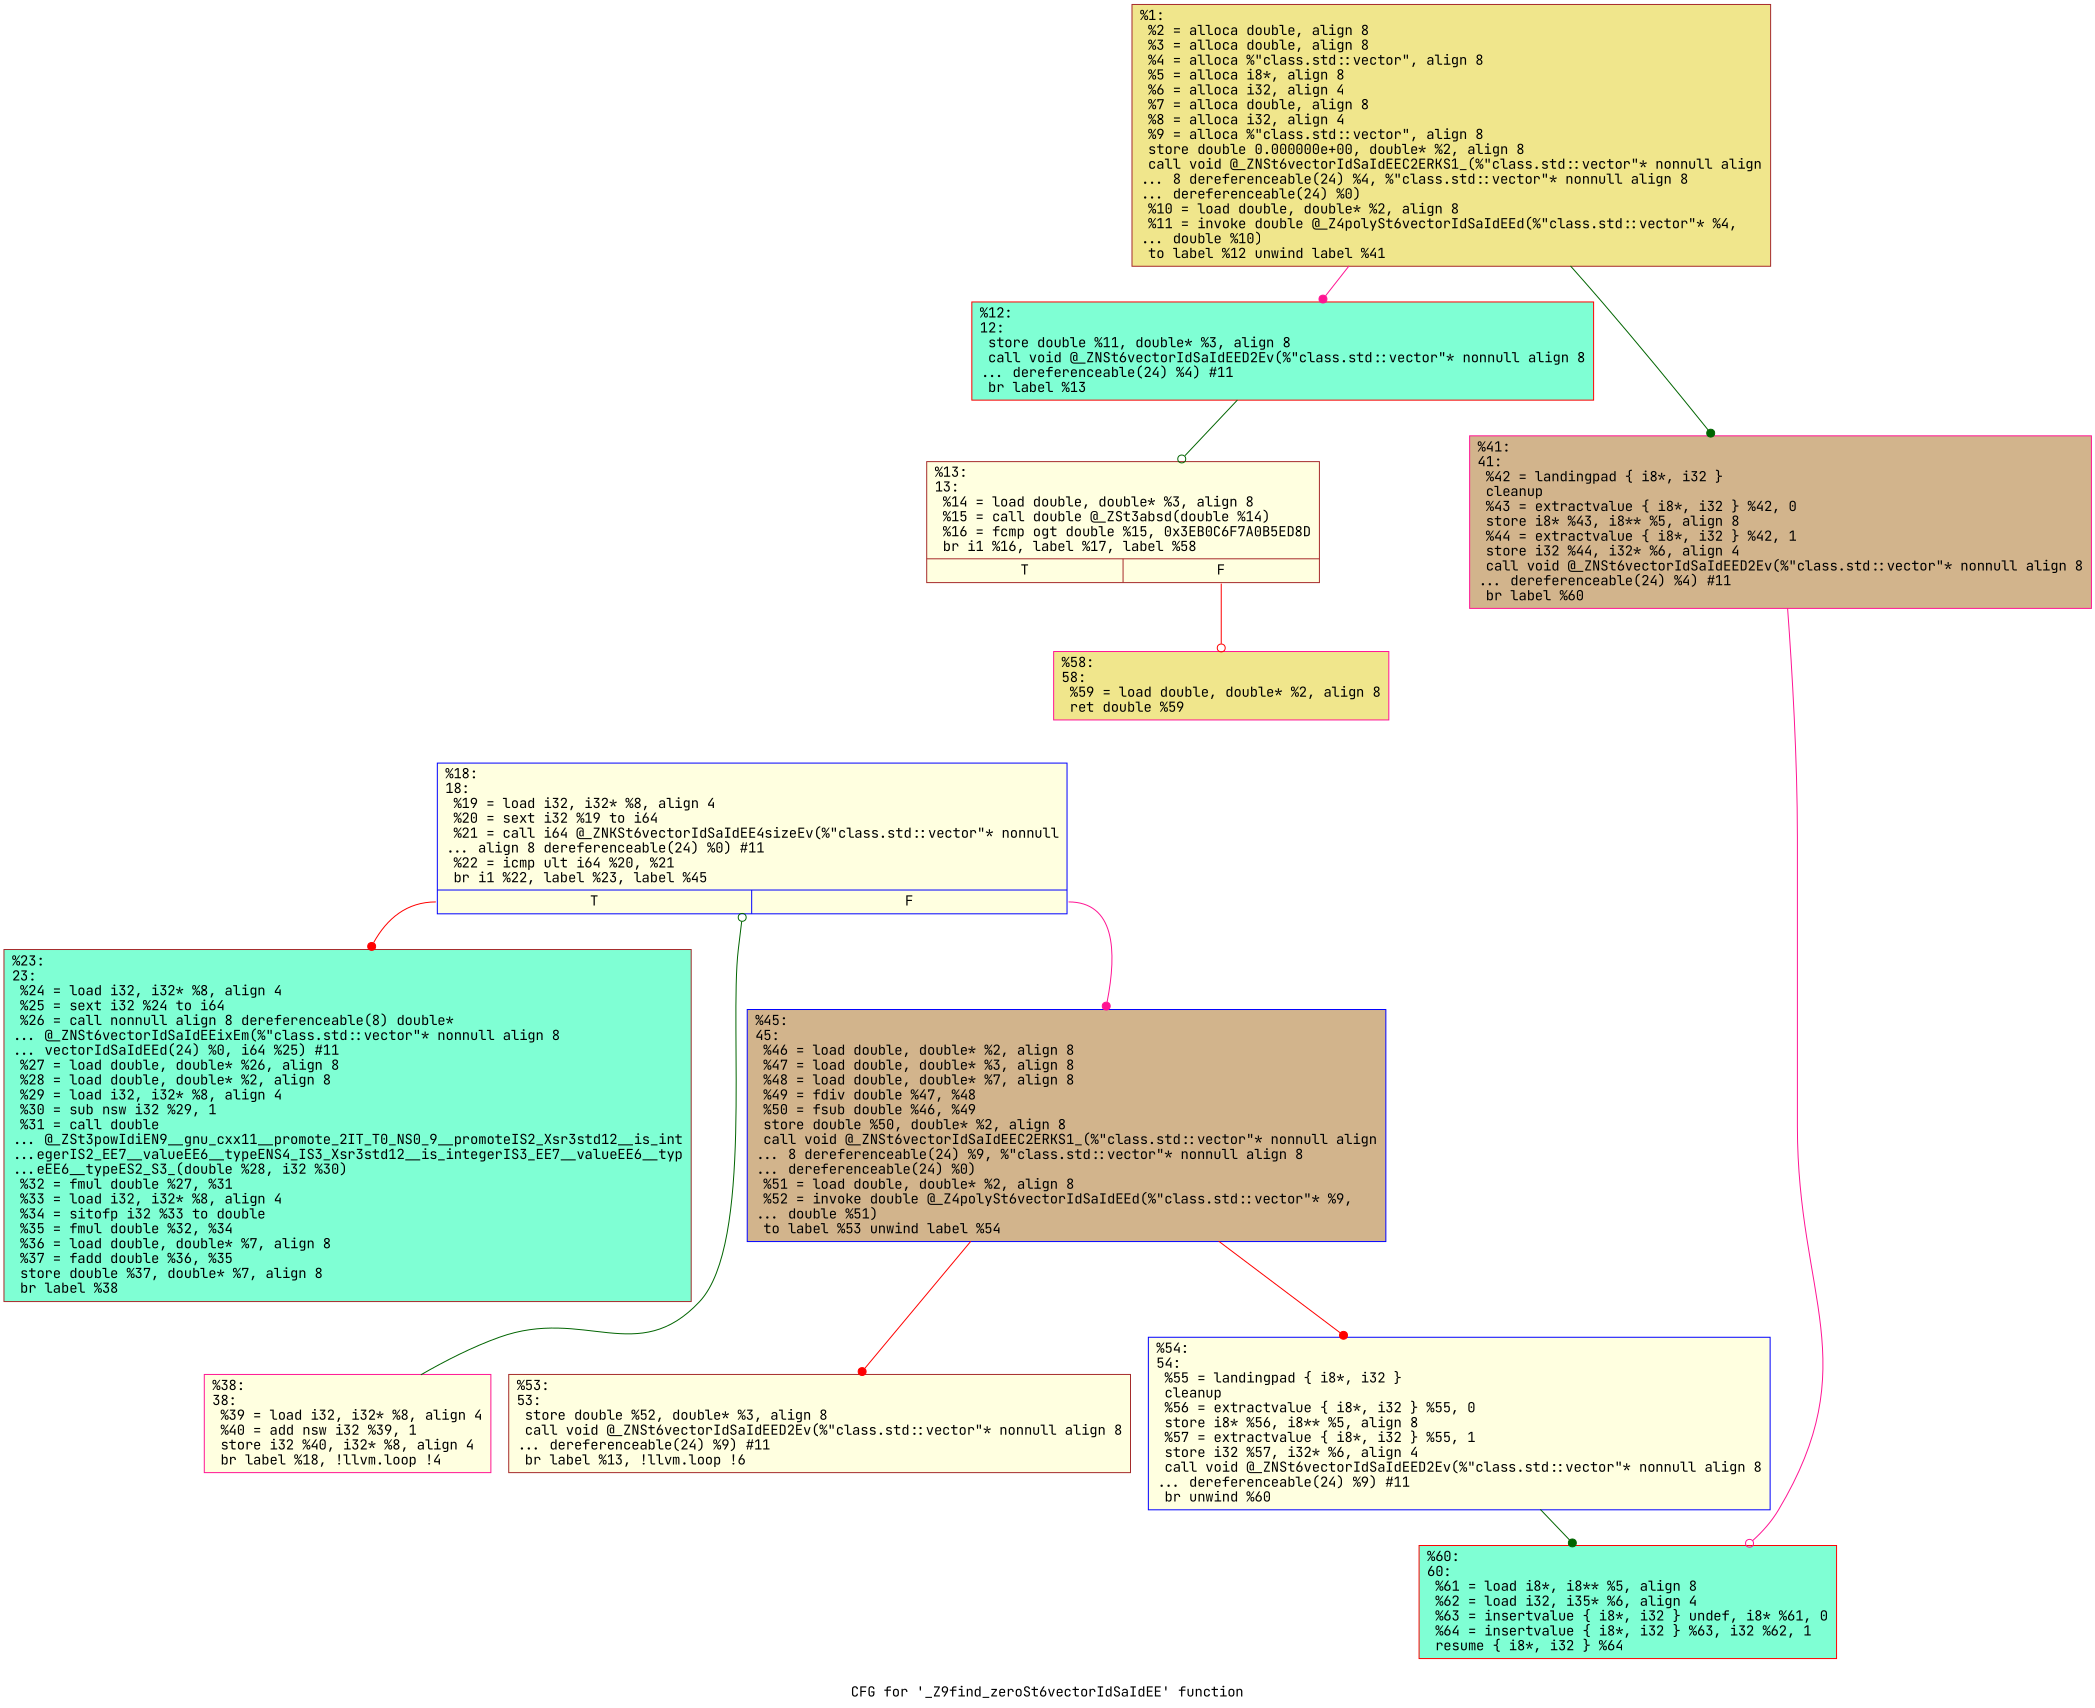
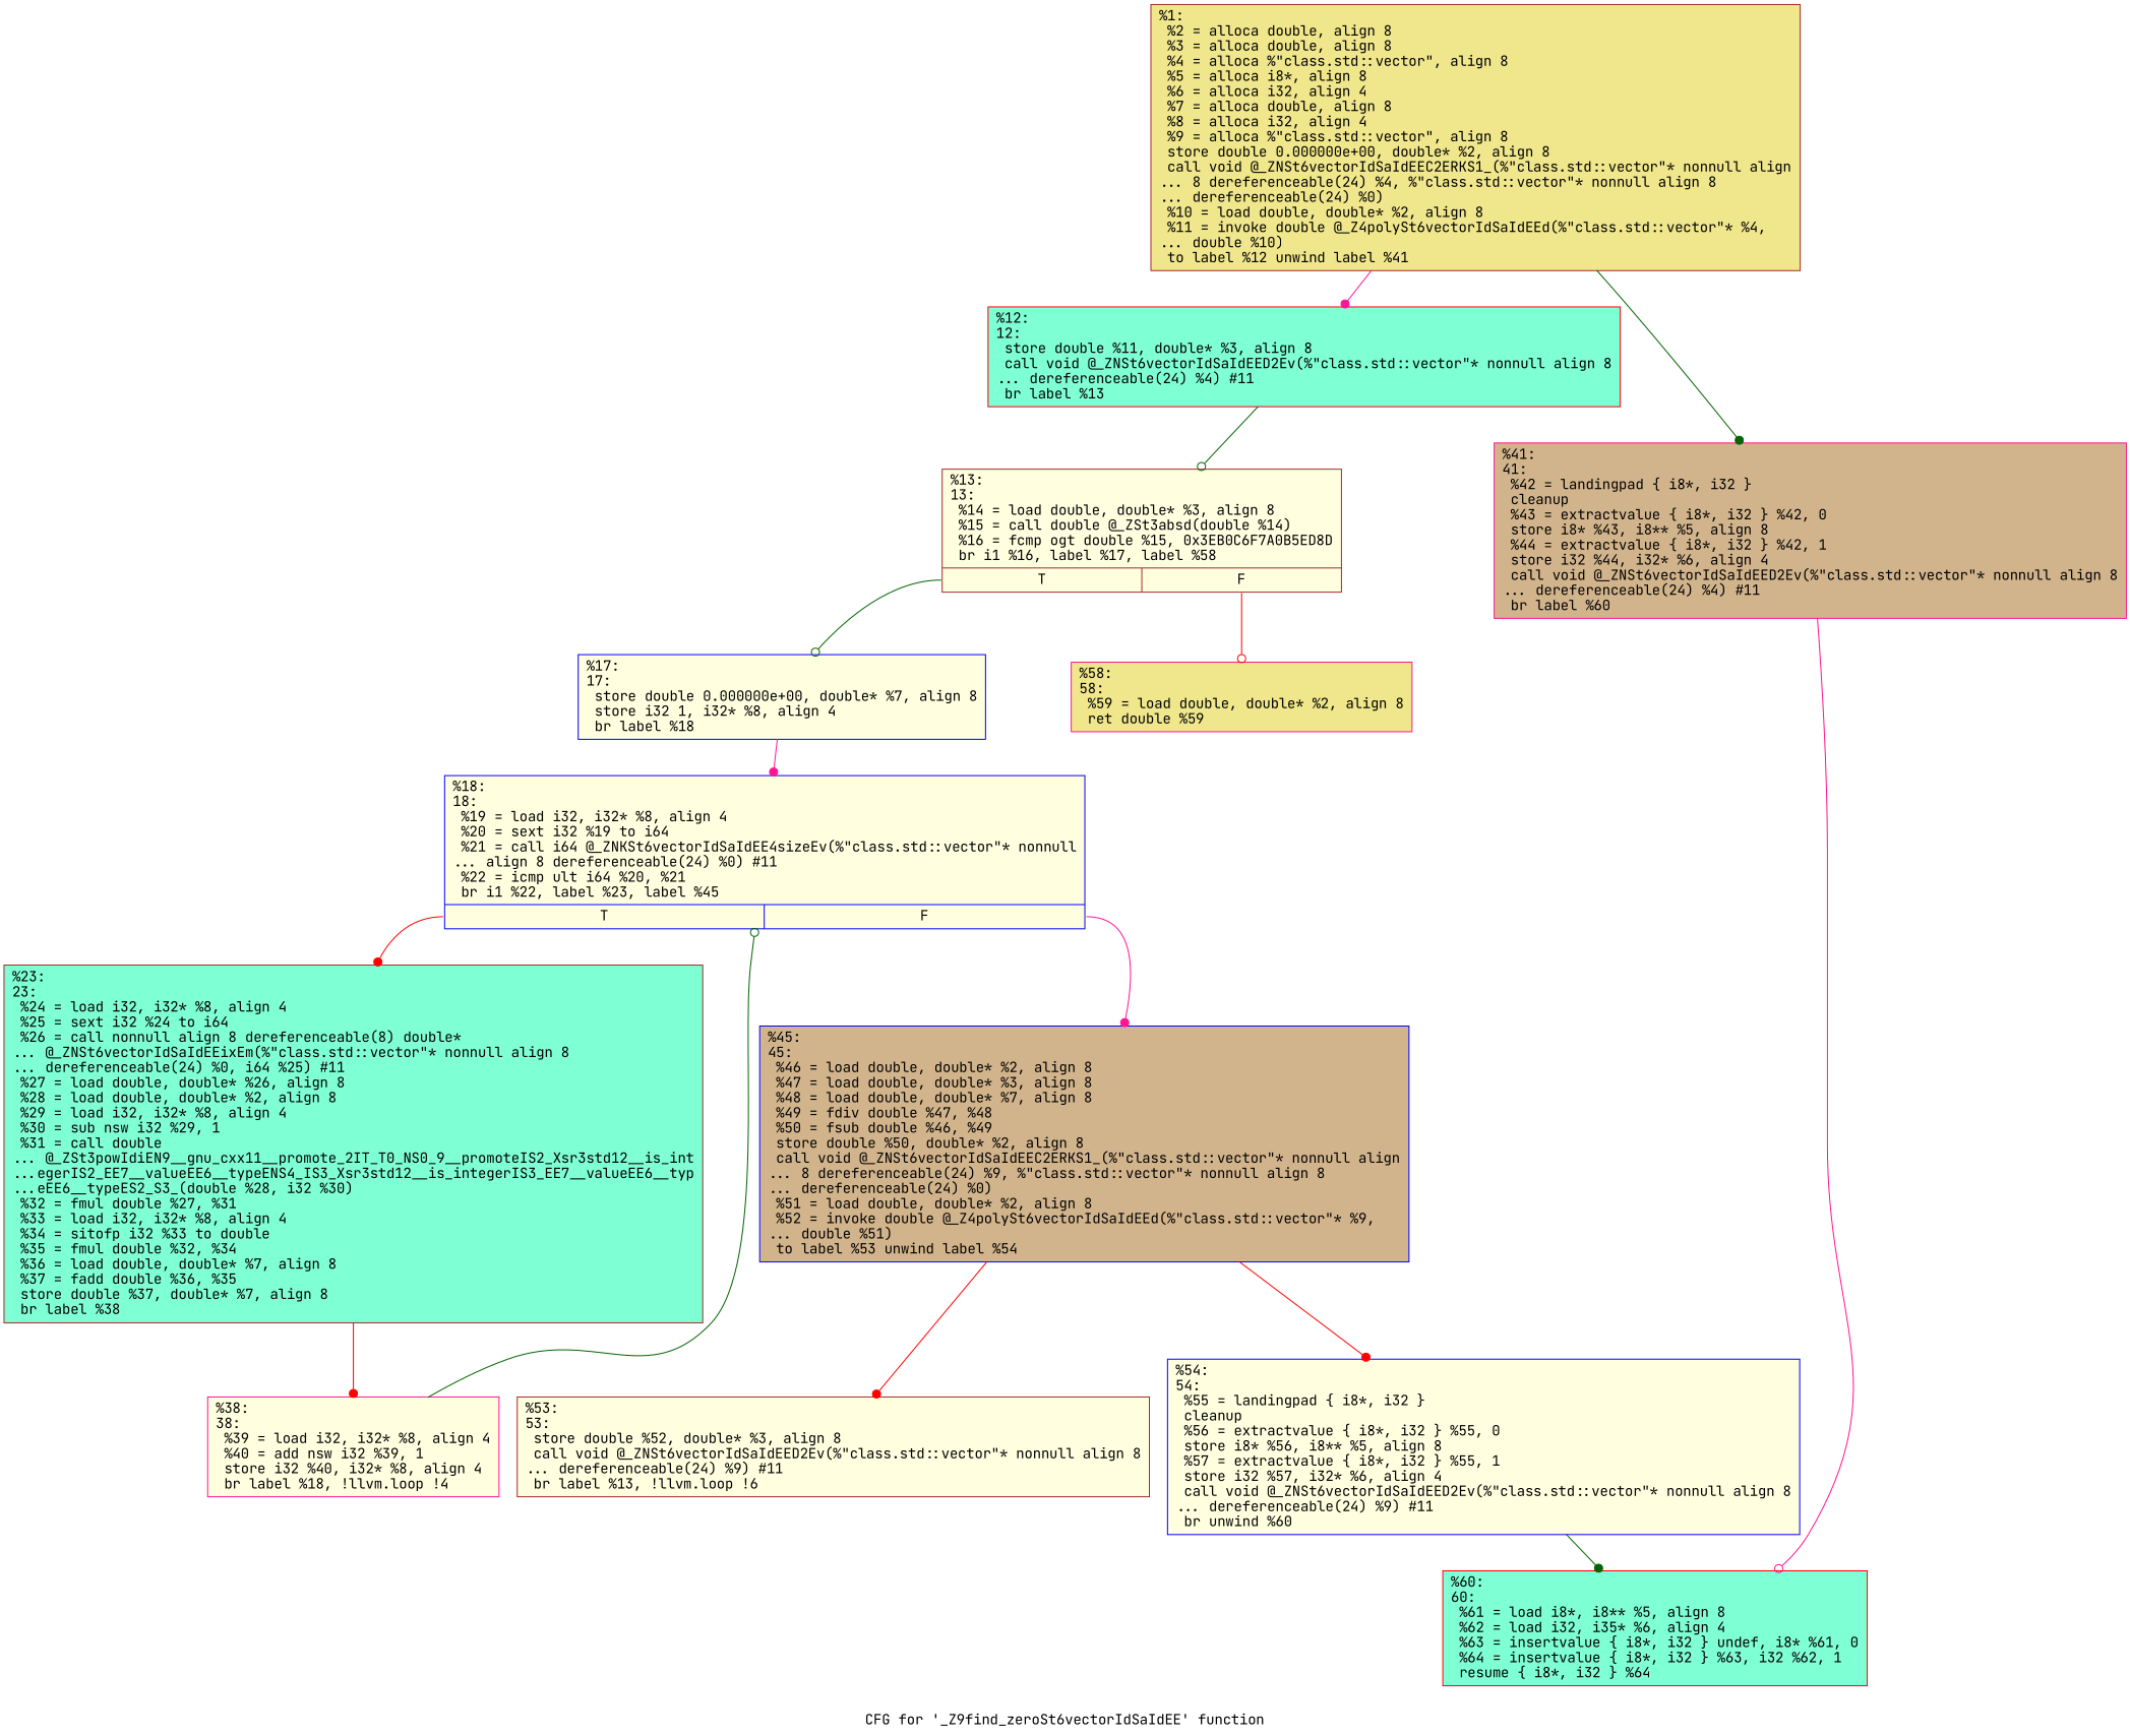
  digraph {
    fontname="JetBrains Mono"
    label="CFG for '_Z9find_zeroSt6vectorIdSaIdEE' function"
    node [color=brown fillcolor=lightyellow fontname="JetBrains Mono" shape=record style=filled]
    edge [arrowhead=dot color=darkgreen fontname="JetBrains Mono"]
    n1 [fillcolor=khaki label="{%1:\l  %2 = alloca double, align 8\l  %3 = alloca double, align 8\l  %4 = alloca %\"class.std::vector\", align 8\l  %5 = alloca i8*, align 8\l  %6 = alloca i32, align 4\l  %7 = alloca double, align 8\l  %8 = alloca i32, align 4\l  %9 = alloca %\"class.std::vector\", align 8\l  store double 0.000000e+00, double* %2, align 8\l  call void @_ZNSt6vectorIdSaIdEEC2ERKS1_(%\"class.std::vector\"* nonnull align\l... 8 dereferenceable(24) %4, %\"class.std::vector\"* nonnull align 8\l... dereferenceable(24) %0)\l  %10 = load double, double* %2, align 8\l  %11 = invoke double @_Z4polySt6vectorIdSaIdEEd(%\"class.std::vector\"* %4,\l... double %10)\l          to label %12 unwind label %41\l}"]
    n2 [color=red fillcolor=aquamarine label="{%12:\l12:                                               \l  store double %11, double* %3, align 8\l  call void @_ZNSt6vectorIdSaIdEED2Ev(%\"class.std::vector\"* nonnull align 8\l... dereferenceable(24) %4) #11\l  br label %13\l}"]
    n3 [color=deeppink fillcolor=tan label="{%41:\l41:                                               \l  %42 = landingpad \{ i8*, i32 \}\l          cleanup\l  %43 = extractvalue \{ i8*, i32 \} %42, 0\l  store i8* %43, i8** %5, align 8\l  %44 = extractvalue \{ i8*, i32 \} %42, 1\l  store i32 %44, i32* %6, align 4\l  call void @_ZNSt6vectorIdSaIdEED2Ev(%\"class.std::vector\"* nonnull align 8\l... dereferenceable(24) %4) #11\l  br label %60\l}"]
    n4 [label="{%13:\l13:                                               \l  %14 = load double, double* %3, align 8\l  %15 = call double @_ZSt3absd(double %14)\l  %16 = fcmp ogt double %15, 0x3EB0C6F7A0B5ED8D\l  br i1 %16, label %17, label %58\l|{<s0>T|<s1>F}}"]
    n5 [color=red fillcolor=aquamarine label="{%60:\l60:                                               \l  %61 = load i8*, i8** %5, align 8\l  %62 = load i32, i35* %6, align 4\l  %63 = insertvalue \{ i8*, i32 \} undef, i8* %61, 0\l  %64 = insertvalue \{ i8*, i32 \} %63, i32 %62, 1\l  resume \{ i8*, i32 \} %64\l}"]
+   n6 [color=blue label="{%17:\l17:                                               \l  store double 0.000000e+00, double* %7, align 8\l  store i32 1, i32* %8, align 4\l  br label %18\l}"]
    n7 [color=deeppink fillcolor=khaki label="{%58:\l58:                                               \l  %59 = load double, double* %2, align 8\l  ret double %59\l}"]
    n8 [color=blue label="{%18:\l18:                                               \l  %19 = load i32, i32* %8, align 4\l  %20 = sext i32 %19 to i64\l  %21 = call i64 @_ZNKSt6vectorIdSaIdEE4sizeEv(%\"class.std::vector\"* nonnull\l... align 8 dereferenceable(24) %0) #11\l  %22 = icmp ult i64 %20, %21\l  br i1 %22, label %23, label %45\l|{<s0>T|<s1>F}}"]
-   n9 [fillcolor=aquamarine label="{%23:\l23:                                               \l  %24 = load i32, i32* %8, align 4\l  %25 = sext i32 %24 to i64\l  %26 = call nonnull align 8 dereferenceable(8) double*\l... @_ZNSt6vectorIdSaIdEEixEm(%\"class.std::vector\"* nonnull align 8\l... vectorIdSaIdEEd(24) %0, i64 %25) #11\l  %27 = load double, double* %26, align 8\l  %28 = load double, double* %2, align 8\l  %29 = load i32, i32* %8, align 4\l  %30 = sub nsw i32 %29, 1\l  %31 = call double\l... @_ZSt3powIdiEN9__gnu_cxx11__promote_2IT_T0_NS0_9__promoteIS2_Xsr3std12__is_int\l...egerIS2_EE7__valueEE6__typeENS4_IS3_Xsr3std12__is_integerIS3_EE7__valueEE6__typ\l...eEE6__typeES2_S3_(double %28, i32 %30)\l  %32 = fmul double %27, %31\l  %33 = load i32, i32* %8, align 4\l  %34 = sitofp i32 %33 to double\l  %35 = fmul double %32, %34\l  %36 = load double, double* %7, align 8\l  %37 = fadd double %36, %35\l  store double %37, double* %7, align 8\l  br label %38\l}"]
+   n9 [fillcolor=aquamarine label="{%23:\l23:                                               \l  %24 = load i32, i32* %8, align 4\l  %25 = sext i32 %24 to i64\l  %26 = call nonnull align 8 dereferenceable(8) double*\l... @_ZNSt6vectorIdSaIdEEixEm(%\"class.std::vector\"* nonnull align 8\l... dereferenceable(24) %0, i64 %25) #11\l  %27 = load double, double* %26, align 8\l  %28 = load double, double* %2, align 8\l  %29 = load i32, i32* %8, align 4\l  %30 = sub nsw i32 %29, 1\l  %31 = call double\l... @_ZSt3powIdiEN9__gnu_cxx11__promote_2IT_T0_NS0_9__promoteIS2_Xsr3std12__is_int\l...egerIS2_EE7__valueEE6__typeENS4_IS3_Xsr3std12__is_integerIS3_EE7__valueEE6__typ\l...eEE6__typeES2_S3_(double %28, i32 %30)\l  %32 = fmul double %27, %31\l  %33 = load i32, i32* %8, align 4\l  %34 = sitofp i32 %33 to double\l  %35 = fmul double %32, %34\l  %36 = load double, double* %7, align 8\l  %37 = fadd double %36, %35\l  store double %37, double* %7, align 8\l  br label %38\l}"]
    n10 [color=blue fillcolor=tan label="{%45:\l45:                                               \l  %46 = load double, double* %2, align 8\l  %47 = load double, double* %3, align 8\l  %48 = load double, double* %7, align 8\l  %49 = fdiv double %47, %48\l  %50 = fsub double %46, %49\l  store double %50, double* %2, align 8\l  call void @_ZNSt6vectorIdSaIdEEC2ERKS1_(%\"class.std::vector\"* nonnull align\l... 8 dereferenceable(24) %9, %\"class.std::vector\"* nonnull align 8\l... dereferenceable(24) %0)\l  %51 = load double, double* %2, align 8\l  %52 = invoke double @_Z4polySt6vectorIdSaIdEEd(%\"class.std::vector\"* %9,\l... double %51)\l          to label %53 unwind label %54\l}"]
    n11 [color=deeppink label="{%38:\l38:                                               \l  %39 = load i32, i32* %8, align 4\l  %40 = add nsw i32 %39, 1\l  store i32 %40, i32* %8, align 4\l  br label %18, !llvm.loop !4\l}"]
    n12 [label="{%53:\l53:                                               \l  store double %52, double* %3, align 8\l  call void @_ZNSt6vectorIdSaIdEED2Ev(%\"class.std::vector\"* nonnull align 8\l... dereferenceable(24) %9) #11\l  br label %13, !llvm.loop !6\l}"]
    n13 [color=blue label="{%54:\l54:                                               \l  %55 = landingpad \{ i8*, i32 \}\l          cleanup\l  %56 = extractvalue \{ i8*, i32 \} %55, 0\l  store i8* %56, i8** %5, align 8\l  %57 = extractvalue \{ i8*, i32 \} %55, 1\l  store i32 %57, i32* %6, align 4\l  call void @_ZNSt6vectorIdSaIdEED2Ev(%\"class.std::vector\"* nonnull align 8\l... dereferenceable(24) %9) #11\l  br unwind %60\l}"]
    n1 -> n2 [color=deeppink]
    n1 -> n3
    n2 -> n4 [arrowhead=odot]
    n3 -> n5 [arrowhead=odot color=deeppink]
+   n4 -> n6 [arrowhead=odot tailport=s0]
    n4 -> n7 [arrowhead=odot color=red tailport=s1]
+   n6 -> n8 [color=deeppink]
    n8 -> n9 [color=red tailport=s0]
    n8 -> n10 [color=deeppink tailport=s1]
+   n9 -> n11 [color=red]
    n10 -> n12 [color=red]
    n10 -> n13 [color=red]
    n11 -> n8 [arrowhead=odot]
    n13 -> n5
  }
